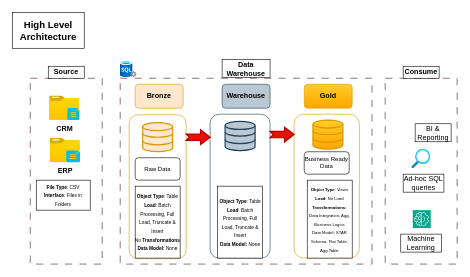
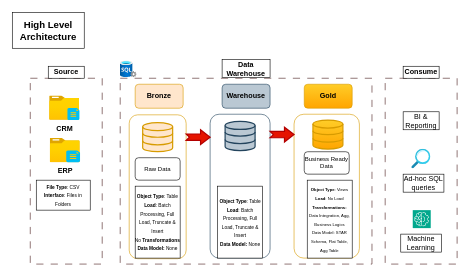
  <mxCell id="0" />
  <mxCell id="1" parent="0" />
  <mxCell id="2" value="&lt;b&gt;High Level Architecture&lt;/b&gt;" style="rounded=0;whiteSpace=wrap;html=1;fontSize=16;" vertex="1" parent="1"><mxGeometry x="20" y="20" width="120" height="60" as="geometry" /></mxCell>
  <mxCell id="3" value="" style="rounded=0;whiteSpace=wrap;html=1;fillColor=none;dashed=1;dashPattern=12 12;strokeColor=#481C1C;" vertex="1" parent="1"><mxGeometry x="50" y="130" width="120" height="310" as="geometry" /></mxCell>
  <mxCell id="4" value="&lt;b&gt;&lt;font&gt;Source&lt;/font&gt;&lt;/b&gt;" style="rounded=0;whiteSpace=wrap;html=1;" vertex="1" parent="1"><mxGeometry x="80" y="110" width="60" height="20" as="geometry" /></mxCell>
  <mxCell id="5" value="" style="rounded=0;whiteSpace=wrap;html=1;fillColor=none;dashed=1;dashPattern=12 12;strokeColor=#481C1C;" vertex="1" parent="1"><mxGeometry x="200" y="130" width="420" height="310" as="geometry" /></mxCell>
  <mxCell id="6" value="&lt;b&gt;&lt;font&gt;Data Warehouse&lt;/font&gt;&lt;/b&gt;" style="rounded=0;whiteSpace=wrap;html=1;" vertex="1" parent="1"><mxGeometry x="370" y="99" width="80" height="30" as="geometry" /></mxCell>
  <mxCell id="7" value="" style="rounded=0;whiteSpace=wrap;html=1;fillColor=none;dashed=1;dashPattern=12 12;strokeColor=#481C1C;" vertex="1" parent="1"><mxGeometry x="642" y="130" width="120" height="310" as="geometry" /></mxCell>
  <mxCell id="8" value="&lt;b&gt;&lt;font&gt;Consume&lt;/font&gt;&lt;/b&gt;" style="rounded=0;whiteSpace=wrap;html=1;" vertex="1" parent="1"><mxGeometry x="672" y="110" width="60" height="20" as="geometry" /></mxCell>
  <mxCell id="9" value="Bronze" style="rounded=1;whiteSpace=wrap;html=1;fillColor=#ffe6cc;strokeColor=#d79b00;fontStyle=1" vertex="1" parent="1"><mxGeometry x="225" y="140" width="80" height="40" as="geometry" /></mxCell>
  <mxCell id="10" value="" style="rounded=1;whiteSpace=wrap;html=1;fillColor=none;strokeColor=#d79b00;" vertex="1" parent="1"><mxGeometry x="215" y="191" width="95" height="240" as="geometry" /></mxCell>
  <mxCell id="11" value="Warehouse" style="rounded=1;whiteSpace=wrap;html=1;fillColor=#bac8d3;strokeColor=#23445d;fontStyle=1" vertex="1" parent="1"><mxGeometry x="370" y="140" width="80" height="40" as="geometry" /></mxCell>
  <mxCell id="12" value="" style="rounded=1;whiteSpace=wrap;html=1;fillColor=none;strokeColor=#23445d;" vertex="1" parent="1"><mxGeometry x="350" y="190" width="100" height="240" as="geometry" /></mxCell>
  <mxCell id="13" value="Gold" style="rounded=1;whiteSpace=wrap;html=1;fillColor=#ffcd28;strokeColor=#d79b00;gradientColor=#ffa500;fontStyle=1" vertex="1" parent="1"><mxGeometry x="507" y="140" width="80" height="40" as="geometry" /></mxCell>
  <mxCell id="14" value="" style="rounded=1;whiteSpace=wrap;html=1;fillColor=none;strokeColor=#d79b00;gradientColor=#ffa500;" vertex="1" parent="1"><mxGeometry x="490" y="190" width="109" height="240" as="geometry" /></mxCell>
  <mxCell id="15" value="&lt;b&gt;CRM&lt;/b&gt;" style="image;aspect=fixed;html=1;points=[];align=center;fontSize=12;image=img/lib/azure2/general/Folder_Blank.svg;" vertex="1" parent="1"><mxGeometry x="82" y="159.12" width="50" height="40.58" as="geometry" /></mxCell>
  <mxCell id="16" value="" style="verticalLabelPosition=bottom;html=1;verticalAlign=top;align=center;strokeColor=none;fillColor=#00BEF2;shape=mxgraph.azure.file_2;pointerEvents=1;" vertex="1" parent="1"><mxGeometry x="112" y="179.7" width="20" height="20" as="geometry" /></mxCell>
  <mxCell id="17" value="&lt;b&gt;ERP&lt;/b&gt;" style="image;aspect=fixed;html=1;points=[];align=center;fontSize=12;image=img/lib/azure2/general/Folder_Blank.svg;" vertex="1" parent="1"><mxGeometry x="83" y="230" width="50" height="40.58" as="geometry" /></mxCell>
  <mxCell id="18" value="" style="verticalLabelPosition=bottom;html=1;verticalAlign=top;align=center;strokeColor=none;fillColor=#00BEF2;shape=mxgraph.azure.file_2;pointerEvents=1;" vertex="1" parent="1"><mxGeometry x="110" y="250.58" width="23" height="19.42" as="geometry" /></mxCell>
  <mxCell id="19" value="&lt;div style=&quot;&quot;&gt;&lt;span style=&quot;font-size: 8px; background-color: transparent; color: light-dark(rgb(0, 0, 0), rgb(255, 255, 255));&quot;&gt;&lt;b&gt;File Type&lt;/b&gt;: CSV&lt;/span&gt;&lt;/div&gt;&lt;div style=&quot;&quot;&gt;&lt;font style=&quot;font-size: 8px;&quot;&gt;&lt;b&gt;Interface&lt;/b&gt;: Files in Folders&lt;/font&gt;&lt;/div&gt;" style="rounded=0;whiteSpace=wrap;html=1;align=center;" vertex="1" parent="1"><mxGeometry x="60" y="300" width="90" height="50" as="geometry" /></mxCell>
  <mxCell id="20" value="" style="html=1;verticalLabelPosition=bottom;align=center;labelBackgroundColor=#ffffff;verticalAlign=top;strokeWidth=2;strokeColor=#d79b00;shadow=0;dashed=0;shape=mxgraph.ios7.icons.data;fillColor=#ffe6cc;" vertex="1" parent="1"><mxGeometry x="237.5" y="204.03" width="50" height="48.52" as="geometry" /></mxCell>
  <mxCell id="21" value="" style="html=1;verticalLabelPosition=bottom;align=center;labelBackgroundColor=#ffffff;verticalAlign=top;strokeWidth=2;strokeColor=#23445d;shadow=0;dashed=0;shape=mxgraph.ios7.icons.data;fillColor=#bac8d3;" vertex="1" parent="1"><mxGeometry x="375" y="202.06" width="50" height="48.52" as="geometry" /></mxCell>
  <mxCell id="22" value="" style="html=1;verticalLabelPosition=bottom;align=center;labelBackgroundColor=#ffffff;verticalAlign=top;strokeWidth=2;strokeColor=#d79b00;shadow=0;dashed=0;shape=mxgraph.ios7.icons.data;fillColor=#ffcd28;gradientColor=#ffa500;" vertex="1" parent="1"><mxGeometry x="521.5" y="199.7" width="50" height="48.52" as="geometry" /></mxCell>
  <mxCell id="23" value="" style="shape=mxgraph.arrows.right_notched_arrow;html=1;verticalLabelPosition=bottom;verticalAlign=top;strokeWidth=2;strokeColor=#B20000;fillColor=#e51400;fontColor=#ffffff;" vertex="1" parent="1"><mxGeometry x="310" y="215.93" width="40" height="24.71" as="geometry" /></mxCell>
  <mxCell id="24" value="" style="shape=mxgraph.arrows.right_notched_arrow;html=1;verticalLabelPosition=bottom;verticalAlign=top;strokeWidth=2;strokeColor=#B20000;fillColor=#e51400;fontColor=#ffffff;" vertex="1" parent="1"><mxGeometry x="450" y="211.61" width="40" height="24.71" as="geometry" /></mxCell>
  <mxCell id="25" value="Raw Data" style="rounded=1;whiteSpace=wrap;html=1;fontSize=10;" vertex="1" parent="1"><mxGeometry x="225" y="262.55" width="75" height="37.45" as="geometry" /></mxCell>
  <mxCell id="26" value="Business Ready Data" style="rounded=1;whiteSpace=wrap;html=1;fontSize=10;" vertex="1" parent="1"><mxGeometry x="507" y="252.55" width="75" height="37.45" as="geometry" /></mxCell>
  <mxCell id="27" value="&lt;font style=&quot;font-size: 8px;&quot;&gt;&lt;b&gt;Object Type&lt;/b&gt;: Table&lt;/font&gt;&lt;div&gt;&lt;font style=&quot;font-size: 8px;&quot;&gt;&lt;b&gt;Load&lt;/b&gt;: Batch Processing,&lt;/font&gt;&lt;span style=&quot;color: rgba(0, 0, 0, 0); font-family: monospace; font-size: 0px; text-align: start; text-wrap-mode: nowrap; background-color: transparent;&quot;&gt;%3CmxGraphModel%3E%3Croot%3E%3CmxCell%20id%3D%220%22%2F%3E%3CmxCell%20id%3D%221%22%20parent%3D%220%22%2F%3E%3CmxCell%20id%3D%222%22%20value%3D%22Clean%2C%20Standardized%20Data%22%20style%3D%22rounded%3D1%3BwhiteSpace%3Dwrap%3Bhtml%3D1%3BfontSize%3D10%3B%22%20vertex%3D%221%22%20parent%3D%221%22%3E%3CmxGeometry%20x%3D%22322.5%22%20y%3D%22242.55%22%20width%3D%2275%22%20height%3D%2237.45%22%20as%3D%22geometry%22%2F%3E%3C%2FmxCell%3E%3C%2Froot%3E%3C%2FmxGraphModel%3E&lt;/span&gt;&lt;span style=&quot;font-size: 8px; background-color: transparent; color: light-dark(rgb(0, 0, 0), rgb(255, 255, 255));&quot;&gt;&amp;nbsp;Full Load, Truncate &amp;amp; Insert&lt;/span&gt;&lt;/div&gt;&lt;div&gt;&lt;font style=&quot;font-size: 8px;&quot;&gt;No&amp;nbsp;&lt;b&gt;Transformations&lt;/b&gt;&lt;/font&gt;&lt;/div&gt;&lt;div&gt;&lt;font style=&quot;font-size: 8px;&quot;&gt;&lt;b&gt;Data Model: &lt;/b&gt;None&lt;/font&gt;&lt;/div&gt;" style="rounded=0;whiteSpace=wrap;html=1;" vertex="1" parent="1"><mxGeometry x="225" y="310" width="75" height="120" as="geometry" /></mxCell>
  <mxCell id="28" value="&lt;font style=&quot;font-size: 8px;&quot;&gt;&lt;b&gt;Object Type&lt;/b&gt;: Table&lt;/font&gt;&lt;div&gt;&lt;font style=&quot;font-size: 8px;&quot;&gt;&lt;b&gt;Load&lt;/b&gt;: Batch Processing,&lt;/font&gt;&lt;span style=&quot;color: rgba(0, 0, 0, 0); font-family: monospace; font-size: 0px; text-align: start; text-wrap-mode: nowrap; background-color: transparent;&quot;&gt;%3CmxGraphModel%3E%3Croot%3E%3CmxCell%20id%3D%220%22%2F%3E%3CmxCell%20id%3D%221%22%20parent%3D%220%22%2F%3E%3CmxCell%20id%3D%222%22%20value%3D%22Clean%2C%20Standardized%20Data%22%20style%3D%22rounded%3D1%3BwhiteSpace%3Dwrap%3Bhtml%3D1%3BfontSize%3D10%3B%22%20vertex%3D%221%22%20parent%3D%221%22%3E%3CmxGeometry%20x%3D%22322.5%22%20y%3D%22242.55%22%20width%3D%2275%22%20height%3D%2237.45%22%20as%3D%22geometry%22%2F%3E%3C%2FmxCell%3E%3C%2Froot%3E%3C%2FmxGraphModel%3E&lt;/span&gt;&lt;span style=&quot;font-size: 8px; background-color: transparent; color: light-dark(rgb(0, 0, 0), rgb(255, 255, 255));&quot;&gt;&amp;nbsp;Full Load, Truncate &amp;amp; Insert&lt;/span&gt;&lt;/div&gt;&lt;div&gt;&lt;font style=&quot;font-size: 8px;&quot;&gt;&lt;b&gt;Data Model: &lt;/b&gt;None&lt;/font&gt;&lt;/div&gt;" style="rounded=0;whiteSpace=wrap;html=1;" vertex="1" parent="1"><mxGeometry x="362.5" y="310" width="75" height="120" as="geometry" /></mxCell>
  <mxCell id="29" value="&lt;font style=&quot;font-size: 7px;&quot;&gt;&lt;b style=&quot;&quot;&gt;Object Type&lt;/b&gt;: Views&lt;/font&gt;&lt;div&gt;&lt;font style=&quot;font-size: 7px;&quot;&gt;&lt;b&gt;Load&lt;/b&gt;: No Load&lt;/font&gt;&lt;/div&gt;&lt;div&gt;&lt;font style=&quot;font-size: 7px;&quot;&gt;&lt;b&gt;Transformations: &lt;/b&gt;Data Integration, Agg, Business Logics&lt;/font&gt;&lt;/div&gt;&lt;div&gt;&lt;font style=&quot;font-size: 7px;&quot;&gt;Data Model: STAR Schema, Flat Table, Agg Table&lt;/font&gt;&lt;/div&gt;" style="rounded=0;whiteSpace=wrap;html=1;" vertex="1" parent="1"><mxGeometry x="512" y="300" width="75" height="130" as="geometry" /></mxCell>
  <mxCell id="30" value="" style="shape=image;html=1;verticalAlign=top;verticalLabelPosition=bottom;labelBackgroundColor=#ffffff;imageAspect=0;aspect=fixed;image=https://icons.diagrams.net/icon-cache1/Ionicons_Fill_Vol_2-2187/logo-tableau-566.svg" vertex="1" parent="1"><mxGeometry x="670" y="148" width="32" height="32" as="geometry" /></mxCell>
  <mxCell id="31" value="" style="image;aspect=fixed;html=1;points=[];align=center;fontSize=12;image=img/lib/azure2/power_platform/PowerBI.svg;" vertex="1" parent="1"><mxGeometry x="710" y="140" width="31" height="41.33" as="geometry" /></mxCell>
- <mxCell id="32" value="BI &amp;amp; Reporting" style="rounded=0;whiteSpace=wrap;html=1;" vertex="1" parent="1"><mxGeometry x="692" y="205.93" width="60" height="30" as="geometry" /></mxCell>
+ <mxCell id="32" value="BI &amp;amp; Reporting" style="rounded=0;whiteSpace=wrap;html=1;" vertex="1" parent="1"><mxGeometry x="672" y="185.93" width="60" height="30" as="geometry" /></mxCell>
  <mxCell id="33" value="" style="image;aspect=fixed;html=1;points=[];align=center;fontSize=12;image=img/lib/azure2/general/Search.svg;" vertex="1" parent="1"><mxGeometry x="686" y="248.22" width="32" height="32.5" as="geometry" /></mxCell>
  <mxCell id="34" value="Ad-hoc SQL queries" style="rounded=0;whiteSpace=wrap;html=1;" vertex="1" parent="1"><mxGeometry x="672" y="290" width="68" height="30" as="geometry" /></mxCell>
  <mxCell id="35" value="" style="sketch=0;points=[[0,0,0],[0.25,0,0],[0.5,0,0],[0.75,0,0],[1,0,0],[0,1,0],[0.25,1,0],[0.5,1,0],[0.75,1,0],[1,1,0],[0,0.25,0],[0,0.5,0],[0,0.75,0],[1,0.25,0],[1,0.5,0],[1,0.75,0]];outlineConnect=0;fontColor=#232F3E;fillColor=#01A88D;strokeColor=#ffffff;dashed=0;verticalLabelPosition=bottom;verticalAlign=top;align=center;html=1;fontSize=12;fontStyle=0;aspect=fixed;shape=mxgraph.aws4.resourceIcon;resIcon=mxgraph.aws4.machine_learning;" vertex="1" parent="1"><mxGeometry x="688" y="350" width="30" height="30" as="geometry" /></mxCell>
  <mxCell id="36" value="Machine Learning" style="rounded=0;whiteSpace=wrap;html=1;" vertex="1" parent="1"><mxGeometry x="668" y="390" width="68" height="30" as="geometry" /></mxCell>
  <mxCell id="37" value="" style="image;aspect=fixed;html=1;points=[];align=center;fontSize=12;image=img/lib/azure2/databases/SQL_Server.svg;" vertex="1" parent="1"><mxGeometry x="200" y="101" width="28" height="28" as="geometry" /></mxCell>
